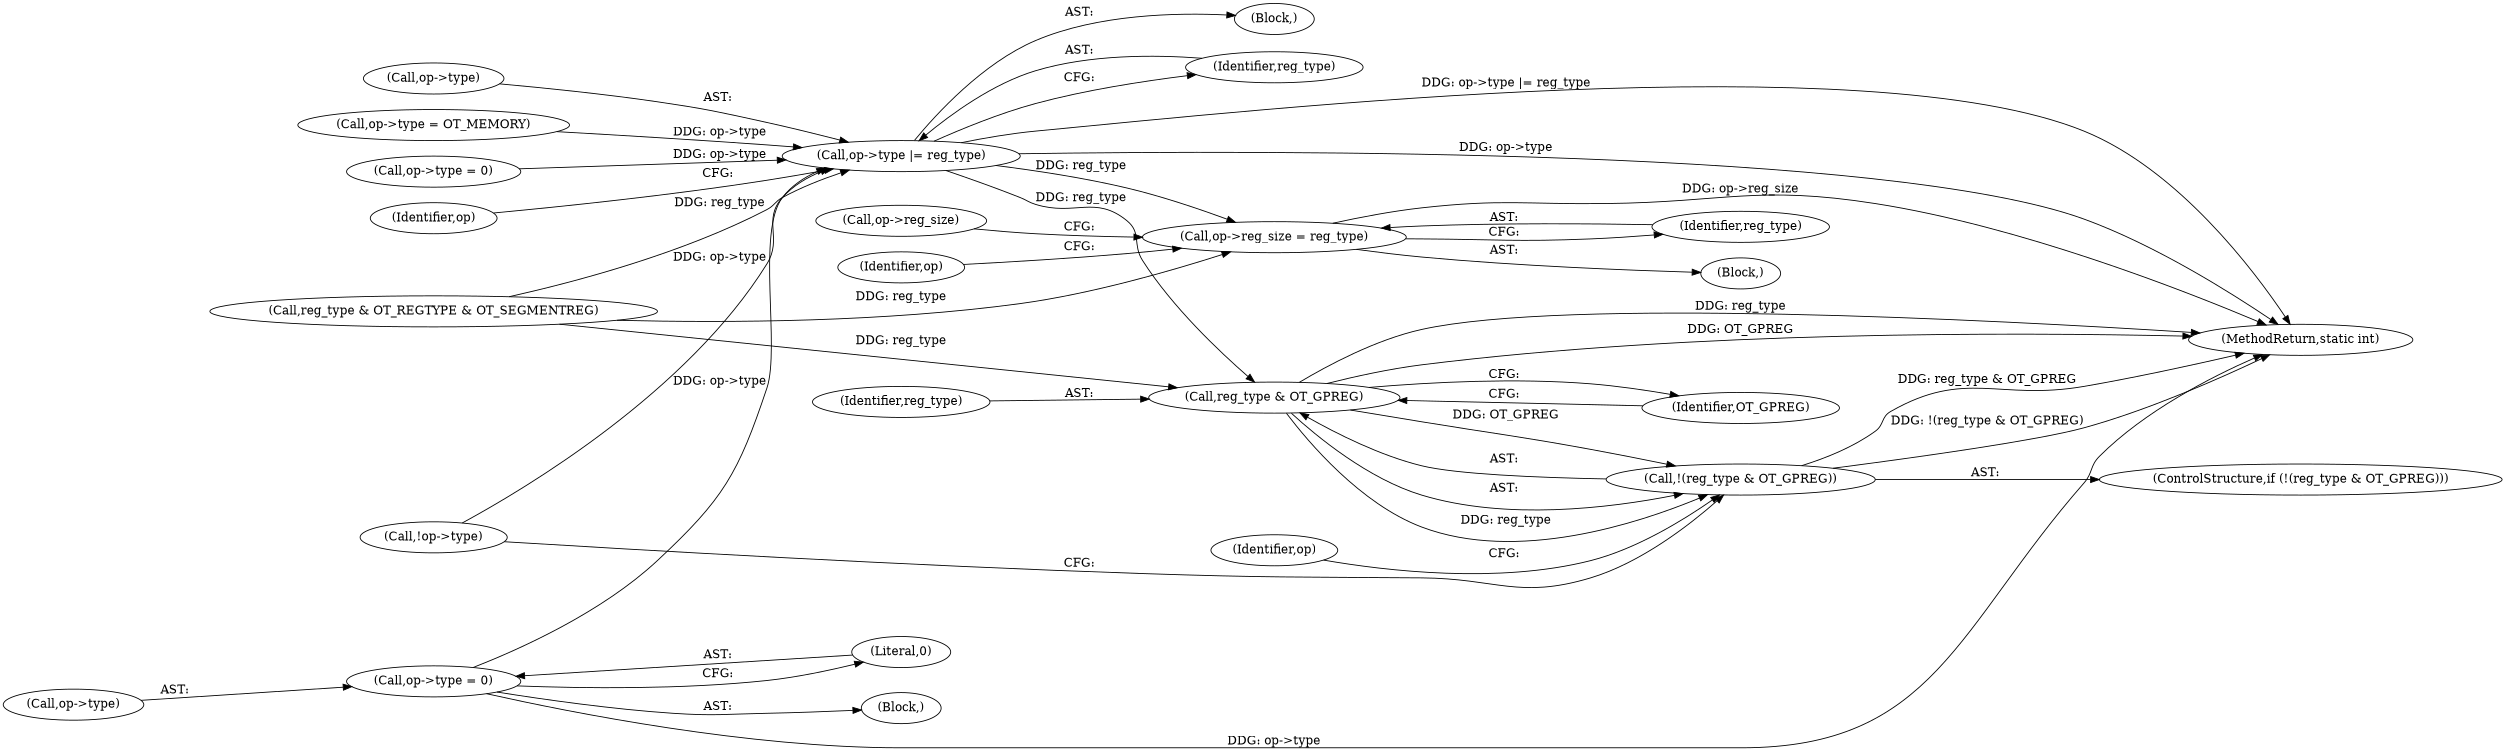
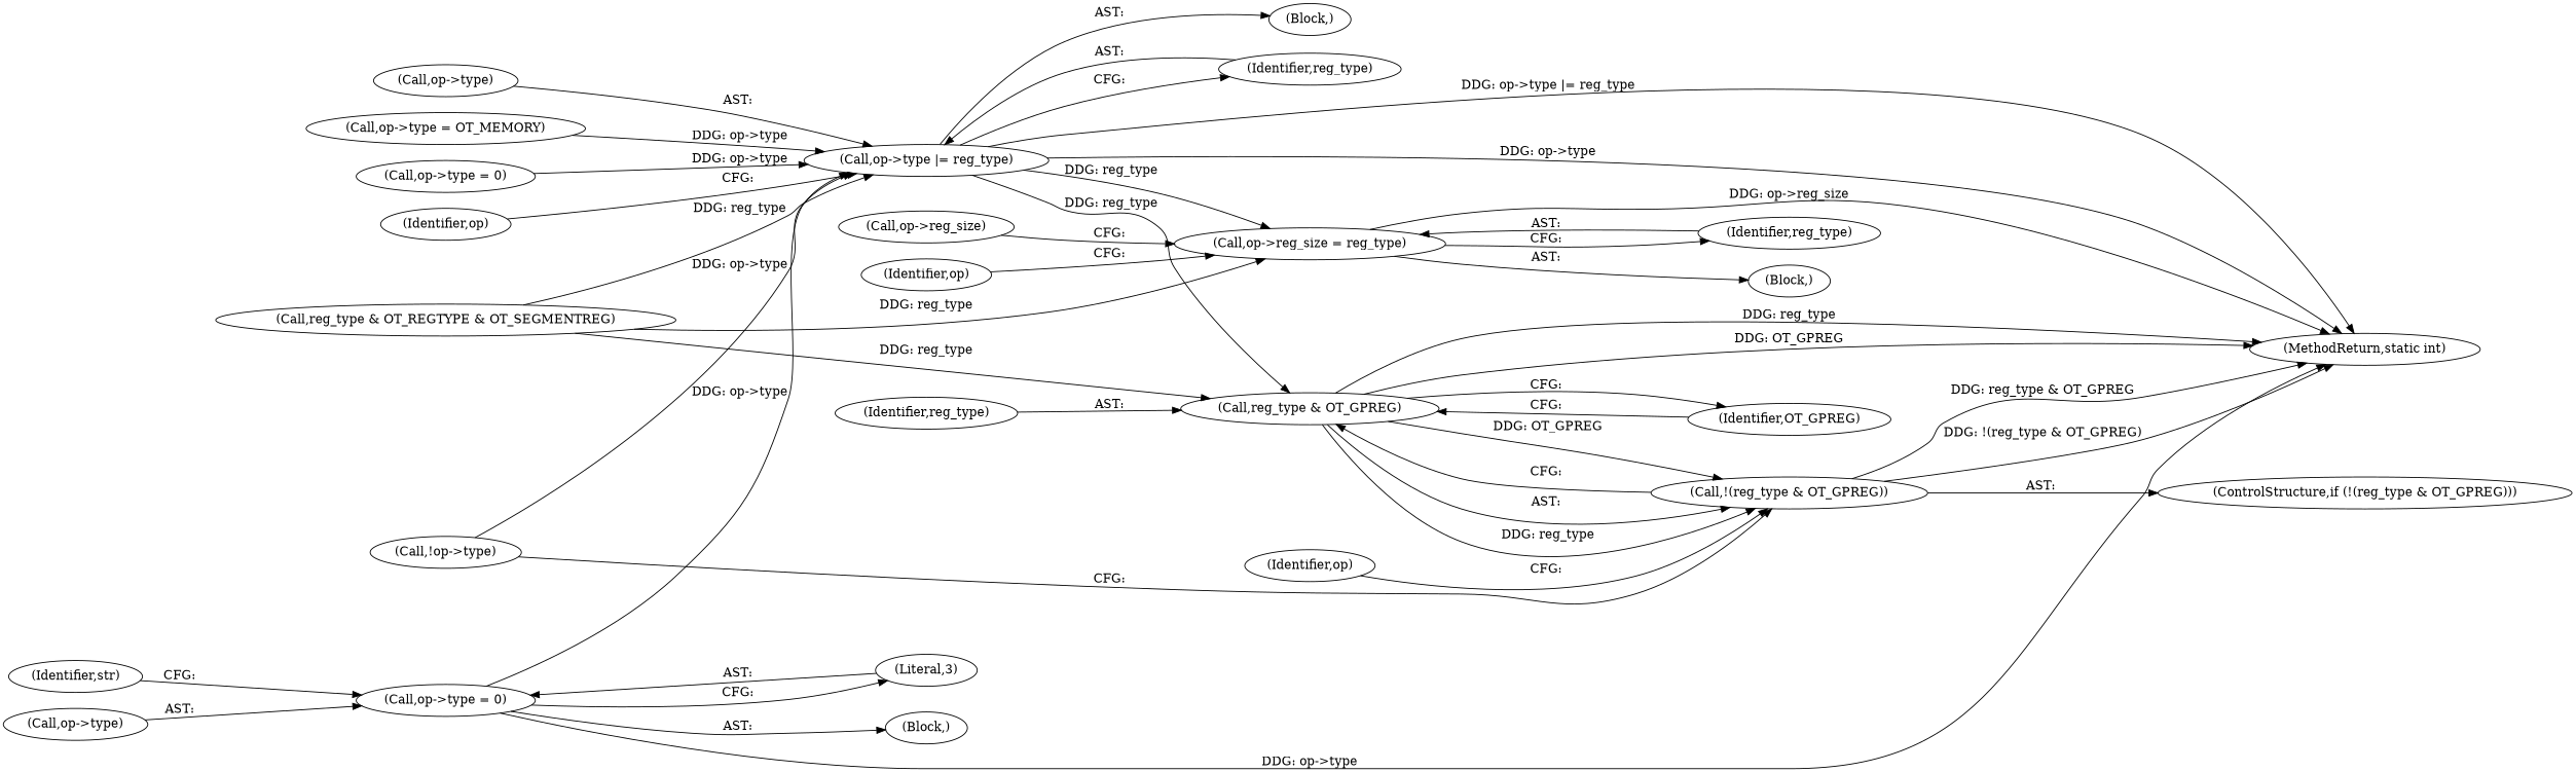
  digraph {
    rankdir=LR
    n1 [label="(Call,op->type = 0)"]
    n2 [label="(Call,op->type |= reg_type)"]
-   n3 [label="(Literal,0)"]
+   n3 [label="(Literal,3)"]
    n4 [label="(Block,)"]
    n5 [label="(MethodReturn,static int)"]
    n6 [label="(Call,op->reg_size = reg_type)"]
    n7 [label="(Call,reg_type & OT_GPREG)"]
    n8 [label="(Block,)"]
    n9 [label="(Identifier,reg_type)"]
    n10 [label="(Block,)"]
    n11 [label="(Identifier,reg_type)"]
    n12 [label="(Call,!(reg_type & OT_GPREG))"]
    n13 [label="(Identifier,OT_GPREG)"]
    n14 [label="(ControlStructure,if (!(reg_type & OT_GPREG)))"]
    n15 [label="(Call,op->type)"]
    n16 [label="(Call,!op->type)"]
+   n17 [label="(Identifier,str)"]
    n18 [label="(Call,op->reg_size)"]
    n19 [label="(Identifier,op)"]
    n20 [label="(Call,op->type = OT_MEMORY)"]
    n21 [label="(Call,op->type = 0)"]
    n22 [label="(Call,reg_type & OT_REGTYPE & OT_SEGMENTREG)"]
    n23 [label="(Call,op->type)"]
    n24 [label="(Identifier,op)"]
    n25 [label="(Identifier,op)"]
    n26 [label="(Identifier,reg_type)"]
    n1 -> n2 [label="DDG: op->type"]
    n1 -> n3 [label="CFG: "]
    n1 -> n4 [label="AST: "]
    n1 -> n5 [label="DDG: op->type"]
    n2 -> n5 [label="DDG: op->type |= reg_type"]
    n2 -> n5 [label="DDG: op->type"]
    n2 -> n6 [label="DDG: reg_type"]
    n2 -> n7 [label="DDG: reg_type"]
    n2 -> n8 [label="AST: "]
    n2 -> n9 [label="CFG: "]
    n3 -> n1 [label="AST: "]
    n6 -> n5 [label="DDG: op->reg_size"]
    n6 -> n10 [label="AST: "]
    n6 -> n11 [label="CFG: "]
    n7 -> n5 [label="DDG: reg_type"]
    n7 -> n5 [label="DDG: OT_GPREG"]
    n7 -> n12 [label="AST: "]
    n7 -> n12 [label="DDG: reg_type"]
    n7 -> n12 [label="DDG: OT_GPREG"]
    n7 -> n13 [label="CFG: "]
    n9 -> n2 [label="AST: "]
    n11 -> n6 [label="AST: "]
    n12 -> n5 [label="DDG: reg_type & OT_GPREG"]
    n12 -> n5 [label="DDG: !(reg_type & OT_GPREG)"]
-   n12 -> n7 [label="AST: "]
+   n12 -> n7 [label="CFG: "]
    n12 -> n14 [label="AST: "]
    n13 -> n7 [label="CFG: "]
    n15 -> n2 [label="AST: "]
    n16 -> n2 [label="DDG: op->type"]
    n16 -> n12 [label="CFG: "]
+   n17 -> n1 [label="CFG: "]
    n18 -> n6 [label="CFG: "]
    n19 -> n6 [label="CFG: "]
    n20 -> n2 [label="DDG: op->type"]
    n21 -> n2 [label="DDG: op->type"]
    n22 -> n2 [label="DDG: reg_type"]
    n22 -> n6 [label="DDG: reg_type"]
    n22 -> n7 [label="DDG: reg_type"]
    n23 -> n1 [label="AST: "]
    n24 -> n12 [label="CFG: "]
    n25 -> n2 [label="CFG: "]
    n26 -> n7 [label="AST: "]
  }
